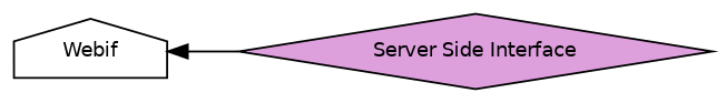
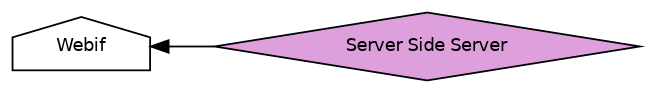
  digraph {
    rankdir=LR
    node [color=black fontname=Helvetica fontsize=10 style=filled]
    n1 [fillcolor=white height=0.2 label=Webif shape=house width=0.4]
-   n2 [fillcolor=plum fontcolor=black height=0.2 label="Server Side Interface" shape=diamond width=0.4]
+   n2 [fillcolor=plum fontcolor=black height=0.2 label="Server Side Server" shape=diamond width=0.4]
    n1 -> n2 [dir=back fontname=Helvetica fontsize=10 labelfontname=Helvetica labelfontsize=10 shape=plaintext style=solid]
  }
